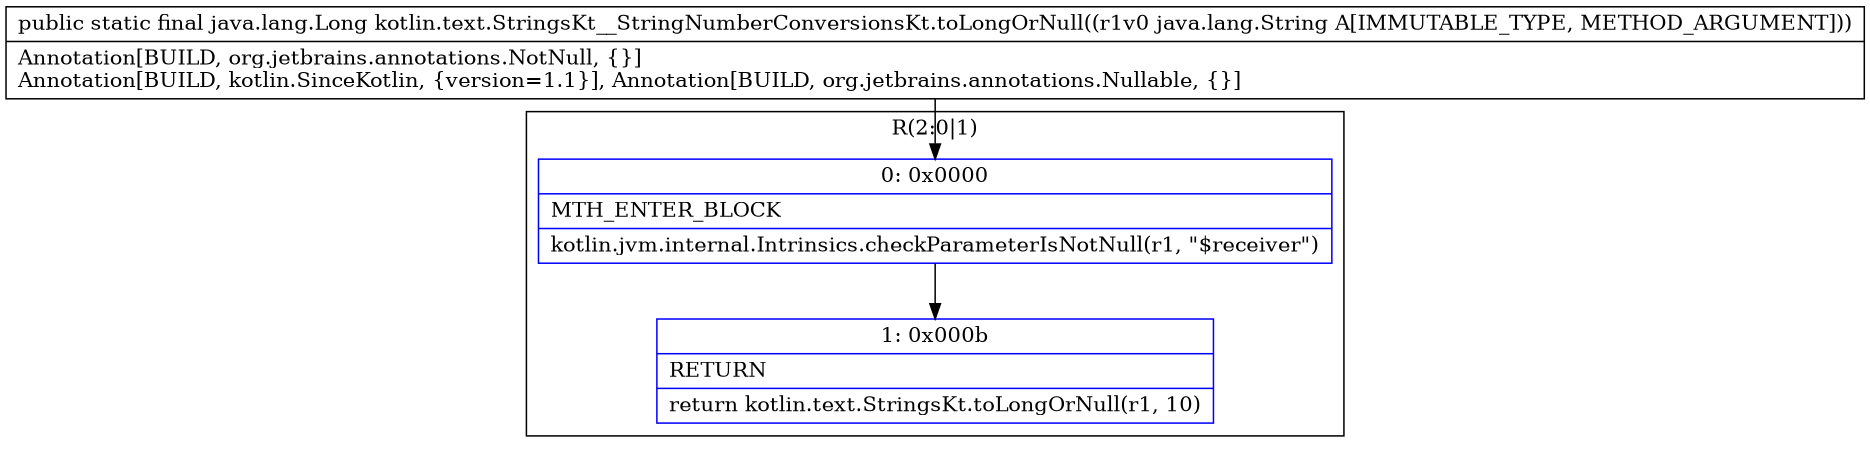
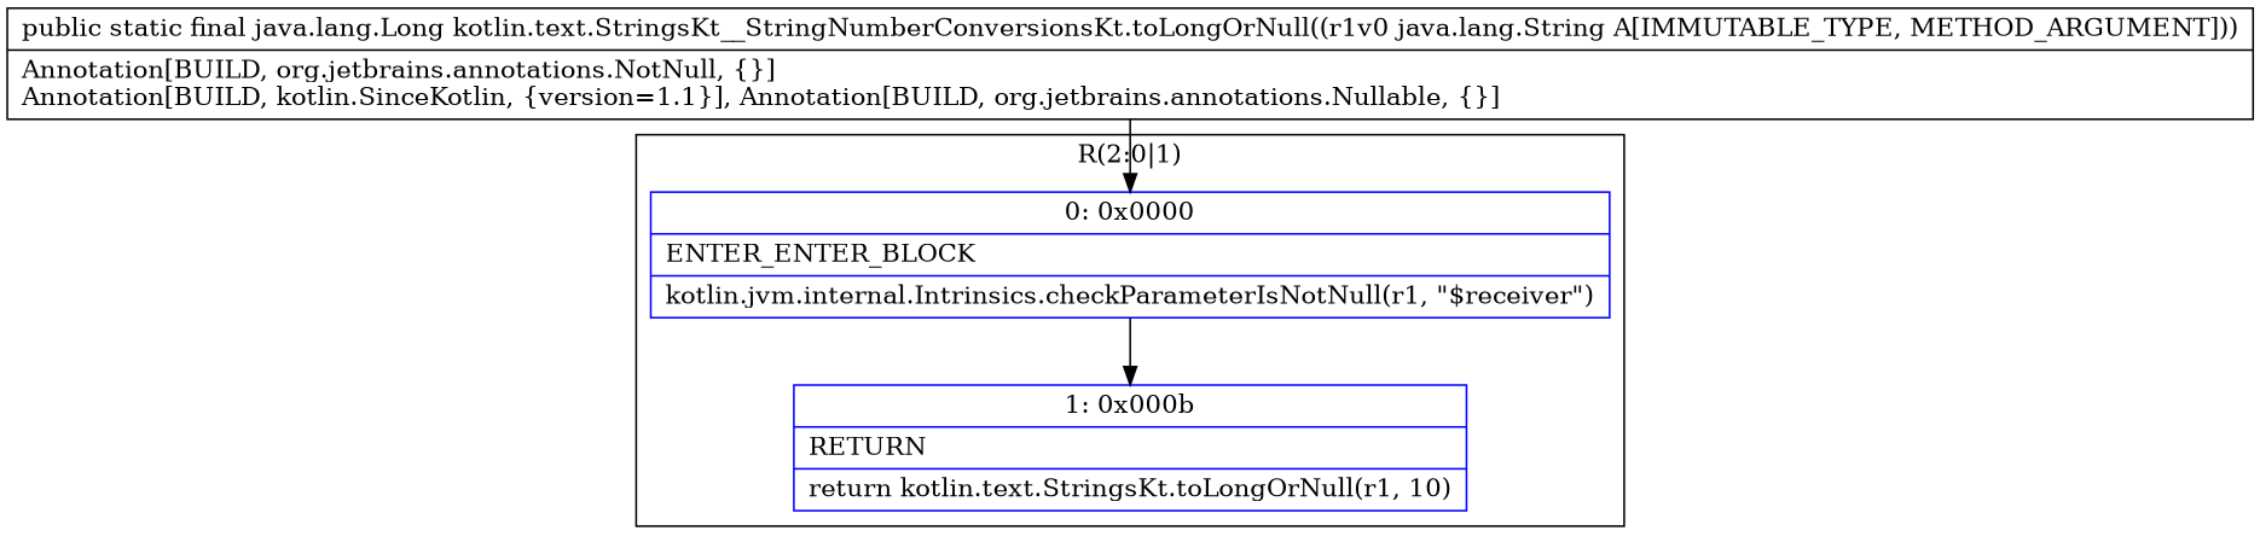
  digraph {
    node [color=blue shape=record]
-   n1 [label="{0\:\ 0x0000|MTH_ENTER_BLOCK\l|kotlin.jvm.internal.Intrinsics.checkParameterIsNotNull(r1, \"$receiver\")\l}"]
+   n1 [label="{0\:\ 0x0000|ENTER_ENTER_BLOCK\l|kotlin.jvm.internal.Intrinsics.checkParameterIsNotNull(r1, \"$receiver\")\l}"]
    n2 [label="{1\:\ 0x000b|RETURN\l|return kotlin.text.StringsKt.toLongOrNull(r1, 10)\l}"]
    n3 [label="{public static final java.lang.Long kotlin.text.StringsKt__StringNumberConversionsKt.toLongOrNull((r1v0 java.lang.String A[IMMUTABLE_TYPE, METHOD_ARGUMENT]))  | Annotation[BUILD, org.jetbrains.annotations.NotNull, \{\}]\lAnnotation[BUILD, kotlin.SinceKotlin, \{version=1.1\}], Annotation[BUILD, org.jetbrains.annotations.Nullable, \{\}]\l}" color=""]
    subgraph cluster_1 {
      label="R(2:0|1)"
      n1
      n2
    }
    n1 -> n2
    n3 -> n1
  }
